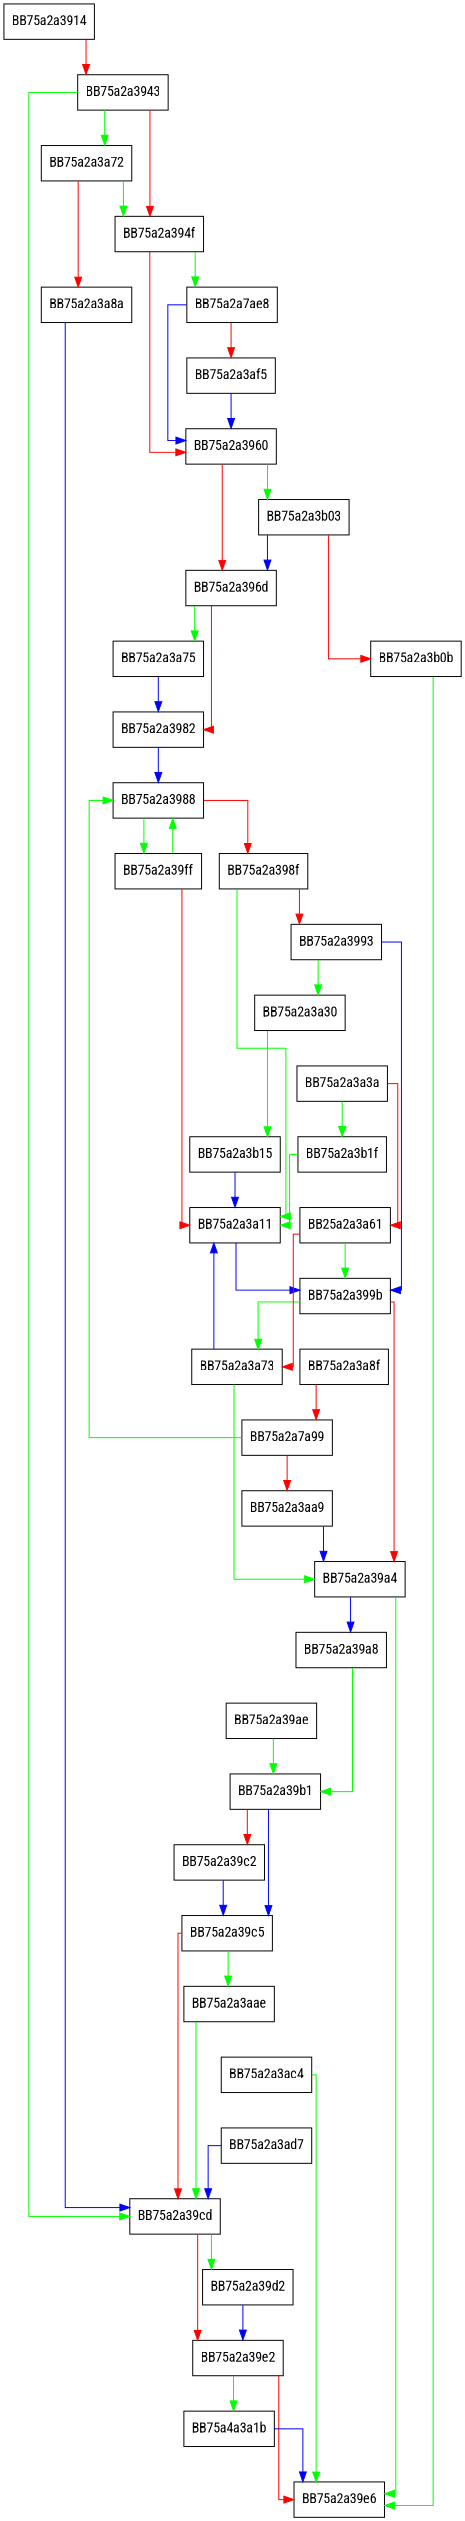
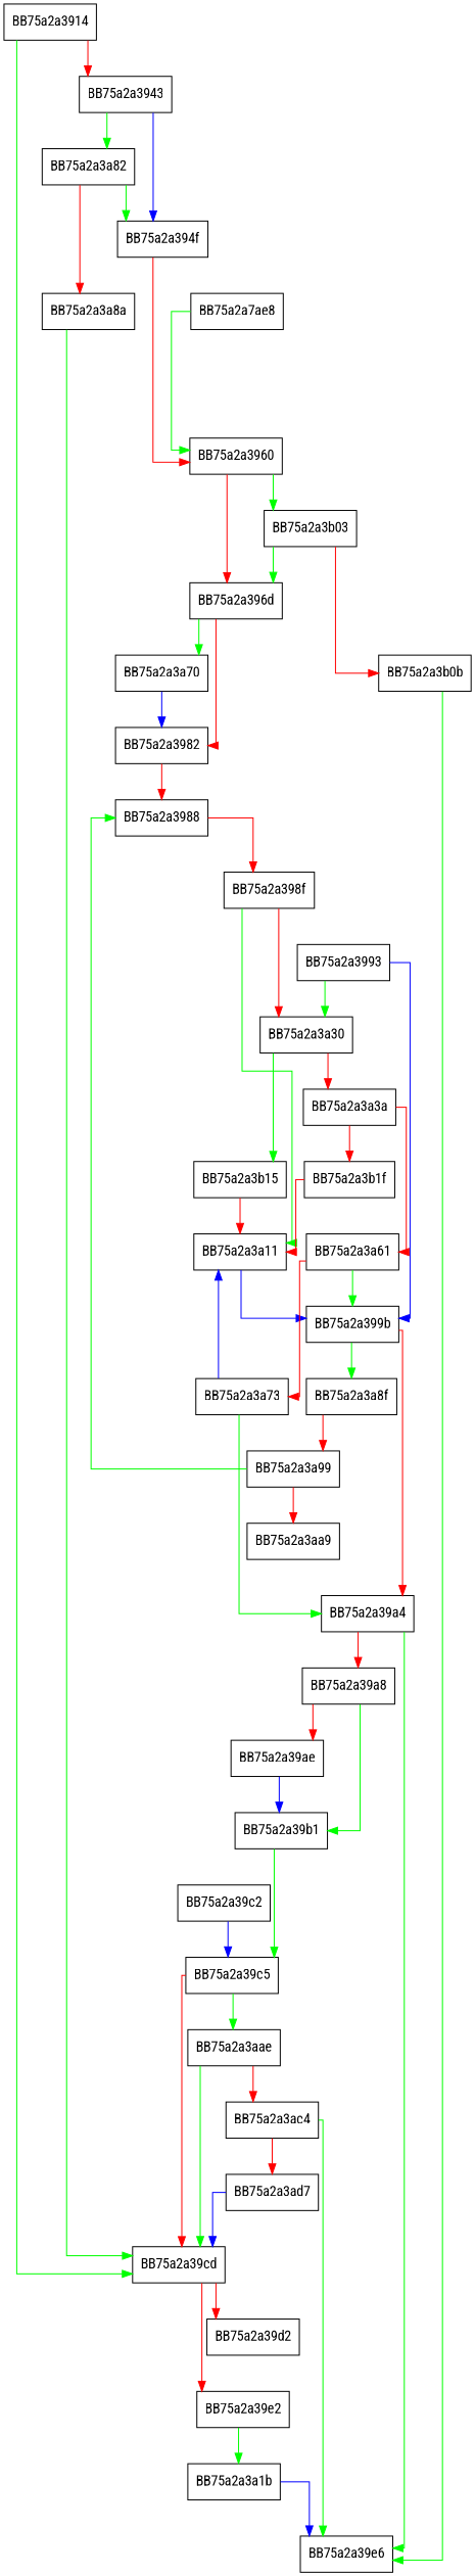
  digraph {
    fontname="Roboto Condensed"
    splines=ortho
    node [fontname="Roboto Condensed" shape=box]
    edge [color=green fontname="Roboto Condensed"]
    BB75a2a3914
    BB75a2a39cd
    BB75a2a3943
    BB75a2a39e2
    BB75a2a39d2
-   BB75a2a3a82 [label=BB75a2a3a72]
+   BB75a2a3a82
    BB75a2a394f
    BB75a2a39e6
-   BB75a2a3a1b [label=BB75a4a3a1b]
+   BB75a2a3a1b
    BB75a2a3a8a
    n11 [label=BB75a2a7ae8]
    BB75a2a3960
-   BB75a2a3af5
    BB75a2a3b03
    BB75a2a396d
    BB75a2a3b0b
-   BB75a2a3a75
+   BB75a2a3a75 [label=BB75a2a3a70]
    BB75a2a3982
    BB75a2a3988
-   BB75a2a39ff
    BB75a2a398f
    BB75a2a3a11
    BB75a2a3993
    BB75a2a399b
    BB75a2a3a30
    BB75a2a3a8f
    BB75a2a39a4
    BB75a2a3b15
    BB75a2a3a3a
    BB75a2a3b1f
-   BB75a2a3a61 [label=BB25a2a3a61]
-   BB75a2a3a99 [label=BB75a2a7a99]
+   BB75a2a3a61
+   BB75a2a3a99
    BB75a2a39a8
    BB75a2a3aa9
    BB75a2a39b1
    BB75a2a39ae
    BB75a2a39c5
    BB75a2a39c2
    BB75a2a3aae
    BB75a2a3ac4
    BB75a2a3ad7
    BB75a2a3a73
-   BB75a2a3943 -> BB75a2a39cd
+   BB75a2a3914 -> BB75a2a39cd
    BB75a2a3914 -> BB75a2a3943 [color=red]
    BB75a2a39cd -> BB75a2a39e2 [color=red]
-   BB75a2a39cd -> BB75a2a39d2
+   BB75a2a39cd -> BB75a2a39d2 [color=red]
    BB75a2a3943 -> BB75a2a3a82
-   BB75a2a3943 -> BB75a2a394f [color=red]
-   BB75a2a39e2 -> BB75a2a39e6 [color=red]
+   BB75a2a3943 -> BB75a2a394f [color=blue]
    BB75a2a39e2 -> BB75a2a3a1b
-   BB75a2a39d2 -> BB75a2a39e2 [color=blue]
    BB75a2a3a82 -> BB75a2a394f
    BB75a2a3a82 -> BB75a2a3a8a [color=red]
-   BB75a2a394f -> n11
    BB75a2a394f -> BB75a2a3960 [color=red]
    BB75a2a3a1b -> BB75a2a39e6 [color=blue]
-   BB75a2a3a8a -> BB75a2a39cd [color=blue]
-   n11 -> BB75a2a3960 [color=blue]
-   n11 -> BB75a2a3af5 [color=red]
+   BB75a2a3a8a -> BB75a2a39cd
+   n11 -> BB75a2a3960
    BB75a2a3960 -> BB75a2a3b03
    BB75a2a3960 -> BB75a2a396d [color=red]
-   BB75a2a3af5 -> BB75a2a3960 [color=blue]
-   BB75a2a3b03 -> BB75a2a396d [color=blue]
+   BB75a2a3b03 -> BB75a2a396d
    BB75a2a3b03 -> BB75a2a3b0b [color=red]
    BB75a2a396d -> BB75a2a3a75
    BB75a2a396d -> BB75a2a3982 [color=red]
    BB75a2a3b0b -> BB75a2a39e6
    BB75a2a3a75 -> BB75a2a3982 [color=blue]
-   BB75a2a3982 -> BB75a2a3988 [color=blue]
-   BB75a2a3988 -> BB75a2a39ff
+   BB75a2a3982 -> BB75a2a3988 [color=red]
    BB75a2a3988 -> BB75a2a398f [color=red]
-   BB75a2a39ff -> BB75a2a3988
-   BB75a2a39ff -> BB75a2a3a11 [color=red]
    BB75a2a398f -> BB75a2a3a11
-   BB75a2a398f -> BB75a2a3993 [color=red]
+   BB75a2a398f -> BB75a2a3a30 [color=red]
    BB75a2a3a11 -> BB75a2a399b [color=blue]
    BB75a2a3993 -> BB75a2a399b [color=blue]
    BB75a2a3993 -> BB75a2a3a30
-   BB75a2a399b -> BB75a2a3a73
+   BB75a2a399b -> BB75a2a3a8f
    BB75a2a399b -> BB75a2a39a4 [color=red]
    BB75a2a3a30 -> BB75a2a3b15
+   BB75a2a3a30 -> BB75a2a3a3a [color=red]
    BB75a2a3a8f -> BB75a2a3a99 [color=red]
    BB75a2a39a4 -> BB75a2a39e6
-   BB75a2a39a4 -> BB75a2a39a8 [color=blue]
-   BB75a2a3b15 -> BB75a2a3a11 [color=blue]
-   BB75a2a3a3a -> BB75a2a3b1f
+   BB75a2a39a4 -> BB75a2a39a8 [color=red]
+   BB75a2a3b15 -> BB75a2a3a11 [color=red]
+   BB75a2a3a3a -> BB75a2a3b1f [color=red]
    BB75a2a3a3a -> BB75a2a3a61 [color=red]
-   BB75a2a3b1f -> BB75a2a3a11
+   BB75a2a3b1f -> BB75a2a3a11 [color=red]
    BB75a2a3a61 -> BB75a2a399b
    BB75a2a3a61 -> BB75a2a3a73 [color=red]
    BB75a2a3a99 -> BB75a2a3988
    BB75a2a3a99 -> BB75a2a3aa9 [color=red]
    BB75a2a39a8 -> BB75a2a39b1
-   BB75a2a3aa9 -> BB75a2a39a4 [color=blue]
-   BB75a2a39b1 -> BB75a2a39c5 [color=blue]
-   BB75a2a39b1 -> BB75a2a39c2 [color=red]
-   BB75a2a39ae -> BB75a2a39b1
+   BB75a2a39a8 -> BB75a2a39ae [color=red]
+   BB75a2a39b1 -> BB75a2a39c5
+   BB75a2a39ae -> BB75a2a39b1 [color=blue]
    BB75a2a39c5 -> BB75a2a39cd [color=red]
    BB75a2a39c5 -> BB75a2a3aae
    BB75a2a39c2 -> BB75a2a39c5 [color=blue]
    BB75a2a3aae -> BB75a2a39cd
+   BB75a2a3aae -> BB75a2a3ac4 [color=red]
    BB75a2a3ac4 -> BB75a2a39e6
+   BB75a2a3ac4 -> BB75a2a3ad7 [color=red]
    BB75a2a3ad7 -> BB75a2a39cd [color=blue]
    BB75a2a3a73 -> BB75a2a3a11 [color=blue]
    BB75a2a3a73 -> BB75a2a39a4
  }
